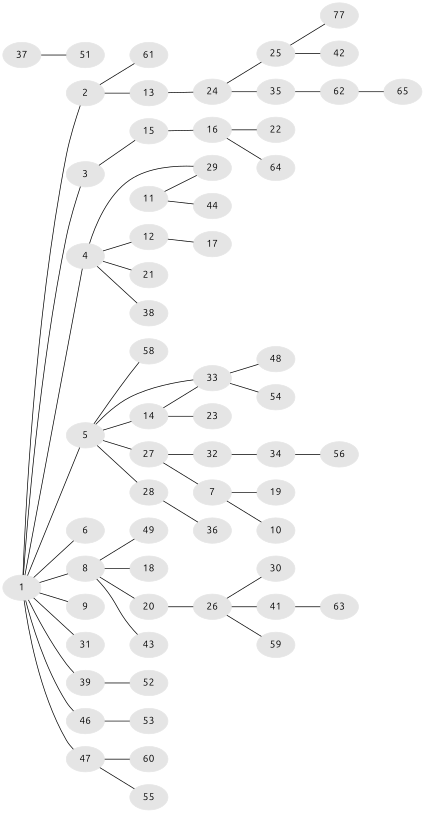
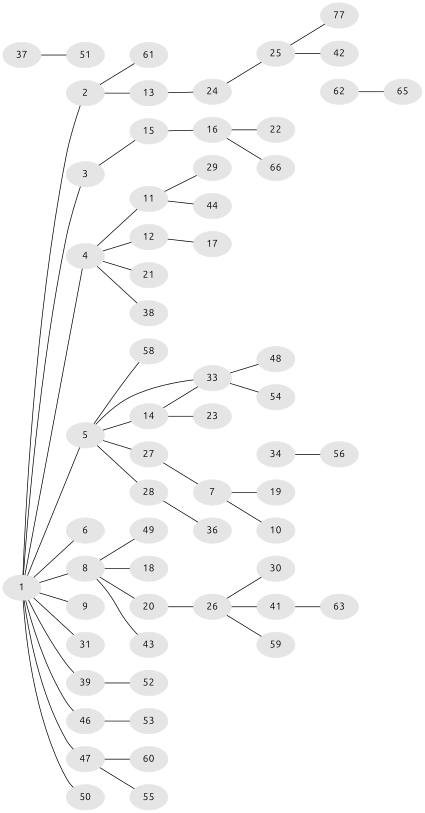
  graph {
    fontname=Ubuntu
    rankdir=LR
    node [color=gray90 fontname=Ubuntu style=filled]
    edge [fontname=Ubuntu]
    1
    2
    3
    4
    5
    6
    8
    9
    31
    39
    46
    47
+   50
    13
    61
    15
    11
    12
    21
    38
    14
    27
    28
    33
    58
    18
    20
    43
    49
    52
    53
    55
    60
    24
    16
    29
    44
    17
    7
    10
    19
    23
-   32
    36
    48
    54
    37
    51
    26
    25
-   35
    22
-   64
+   64 [label=66]
    30
    41
    59
    42
    n58 [label=77]
    62
    63
    34
    56
    65
    1 -- 2
    1 -- 3
    1 -- 4
    1 -- 5
    1 -- 6
    1 -- 8
    1 -- 9
    1 -- 31
    1 -- 39
    1 -- 46
    1 -- 47
+   1 -- 50
    2 -- 13
    2 -- 61
    3 -- 15
-   4 -- 29
+   4 -- 11
    4 -- 12
    4 -- 21
    4 -- 38
    5 -- 14
    5 -- 27
    5 -- 28
    5 -- 33
    5 -- 58
    8 -- 18
    8 -- 20
    8 -- 43
    8 -- 49
    39 -- 52
    46 -- 53
    47 -- 55
    47 -- 60
    13 -- 24
    15 -- 16
    11 -- 29
    11 -- 44
    12 -- 17
    14 -- 33
    14 -- 23
    27 -- 7
-   27 -- 32
    28 -- 36
    33 -- 48
    33 -- 54
    20 -- 26
    24 -- 25
-   24 -- 35
    16 -- 22
    16 -- 64
    7 -- 10
    7 -- 19
-   32 -- 34
    37 -- 51
    26 -- 30
    26 -- 41
    26 -- 59
    25 -- 42
    25 -- n58
-   35 -- 62
    41 -- 63
    62 -- 65
    34 -- 56
  }
